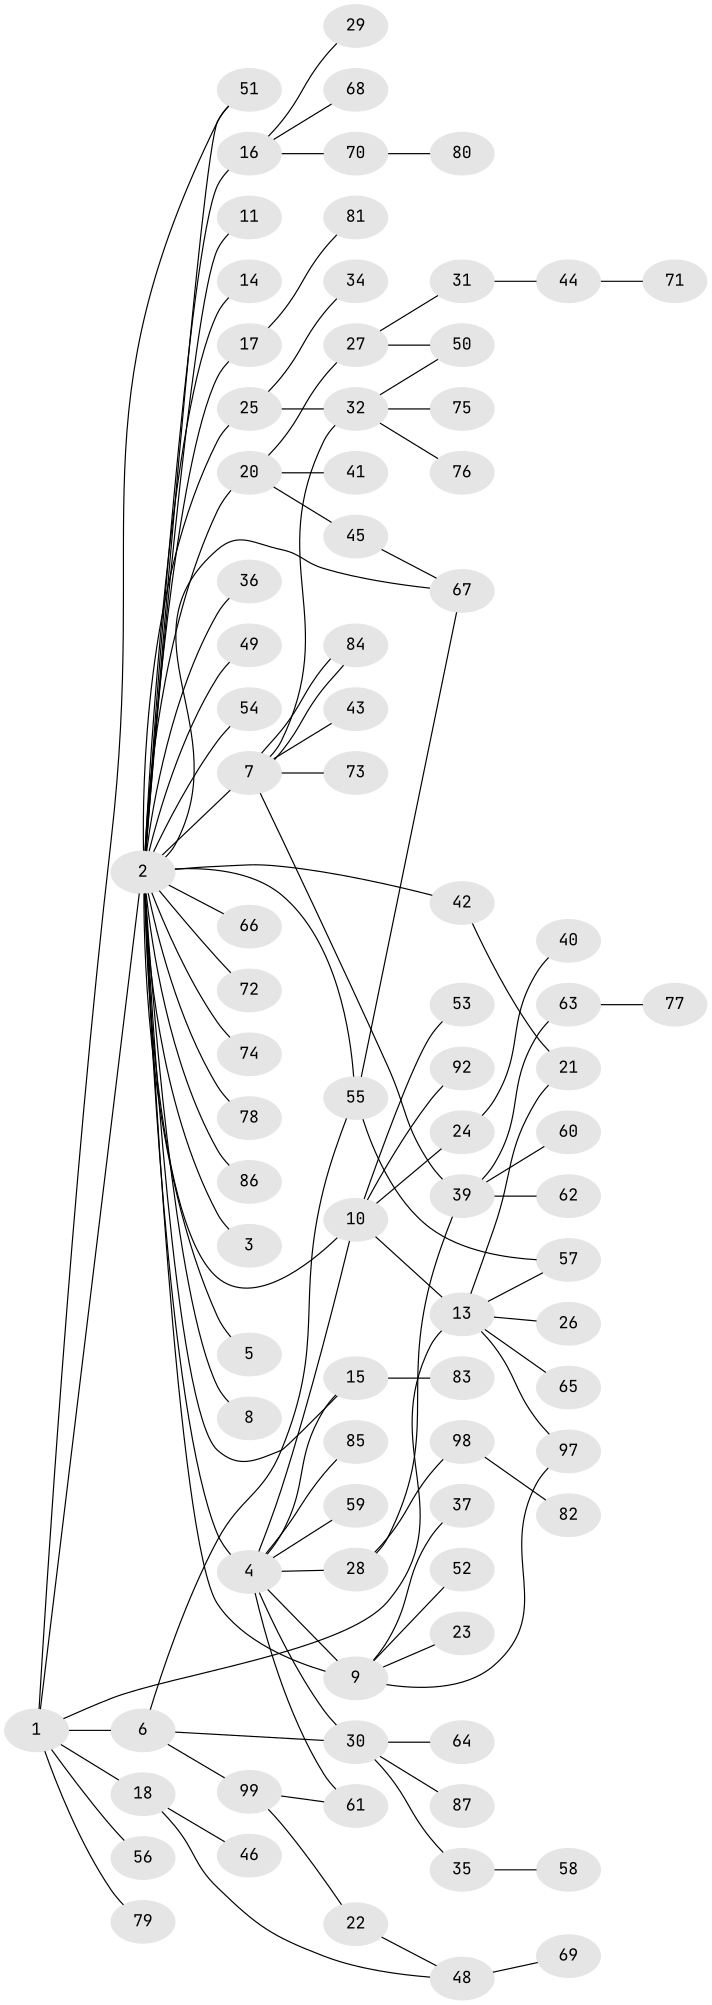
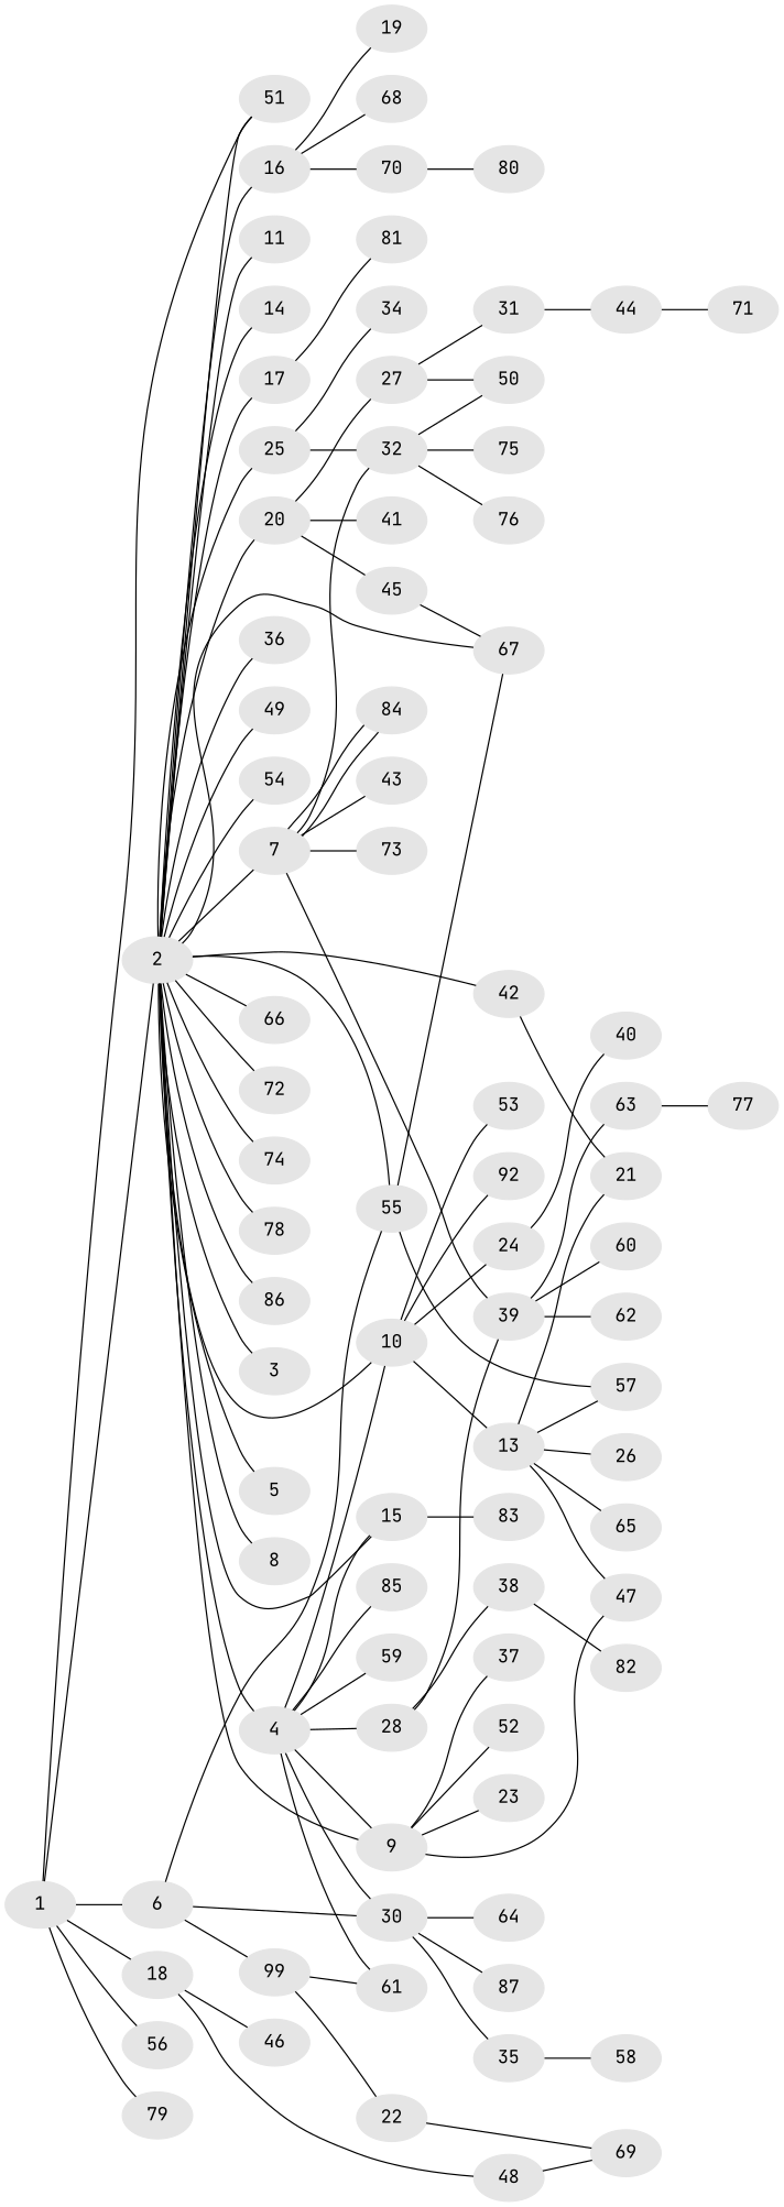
  graph {
    fontname="JetBrains Mono"
    rankdir=LR
    node [color=gray90 fontname="JetBrains Mono" style=filled]
    edge [fontname="JetBrains Mono"]
    1
    2
    6
    13
    18
    51
    56
    79
    3
    4
    5
    7
    8
    9
    10
    11
    14
    15
    16
    17
    20
    25
    36
    42
    49
    54
    55
    66
    67
    72
    74
    78
    86
    30
    n35 [label=99]
    21
-   47 [label=97]
+   47
    26
    57
    65
    46
    48
    28
    59
    61
    85
    32
    39
    43
    73
    84
    23
    37
    52
    n55 [label=92]
    24
    53
    83
-   29
+   29 [label=19]
    68
    70
    81
    27
    41
    45
    34
-   38 [label=98]
+   38
    35
    64
    87
    22
    50
    75
    76
    60
    62
    63
    40
    80
    69
    31
    44
    82
    58
    71
    77
    1 -- 2
    1 -- 6
-   1 -- 13
    1 -- 18
    1 -- 51
    1 -- 56
    1 -- 79
    2 -- 51
    2 -- 3
    2 -- 4
    2 -- 5
    2 -- 7
    2 -- 8
    2 -- 9
    2 -- 10
    2 -- 11
    2 -- 14
    2 -- 15
    2 -- 16
    2 -- 17
    2 -- 20
    2 -- 25
    2 -- 36
    2 -- 42
    2 -- 49
    2 -- 54
    2 -- 55
    2 -- 66
    2 -- 67
    2 -- 72
    2 -- 74
    2 -- 78
    2 -- 86
    6 -- 55
    6 -- 30
    6 -- n35
    13 -- 21
    13 -- 47
    13 -- 26
    13 -- 57
    13 -- 65
    18 -- 46
    18 -- 48
    4 -- 9
    4 -- 10
    4 -- 15
    4 -- 30
    4 -- 28
    4 -- 59
    4 -- 61
    4 -- 85
    7 -- 32
    7 -- 39
    7 -- 43
    7 -- 73
    7 -- 84
    7 -- 84
    9 -- 47
    9 -- 23
    9 -- 37
    9 -- 52
    10 -- 13
    10 -- n55
    10 -- 24
    10 -- 53
    15 -- 83
    16 -- 29
    16 -- 68
    16 -- 70
    17 -- 81
    20 -- 27
    20 -- 41
    20 -- 45
    25 -- 32
    25 -- 34
    42 -- 21
    55 -- 67
    55 -- 57
    30 -- 35
    30 -- 64
    30 -- 87
    n35 -- 61
    n35 -- 22
    48 -- 69
    28 -- 39
    28 -- 38
    32 -- 50
    32 -- 75
    32 -- 76
    39 -- 60
    39 -- 62
    39 -- 63
    24 -- 40
    70 -- 80
    27 -- 50
    27 -- 31
    45 -- 67
    38 -- 82
    35 -- 58
-   22 -- 48
+   22 -- 69
    63 -- 77
    31 -- 44
    44 -- 71
  }
